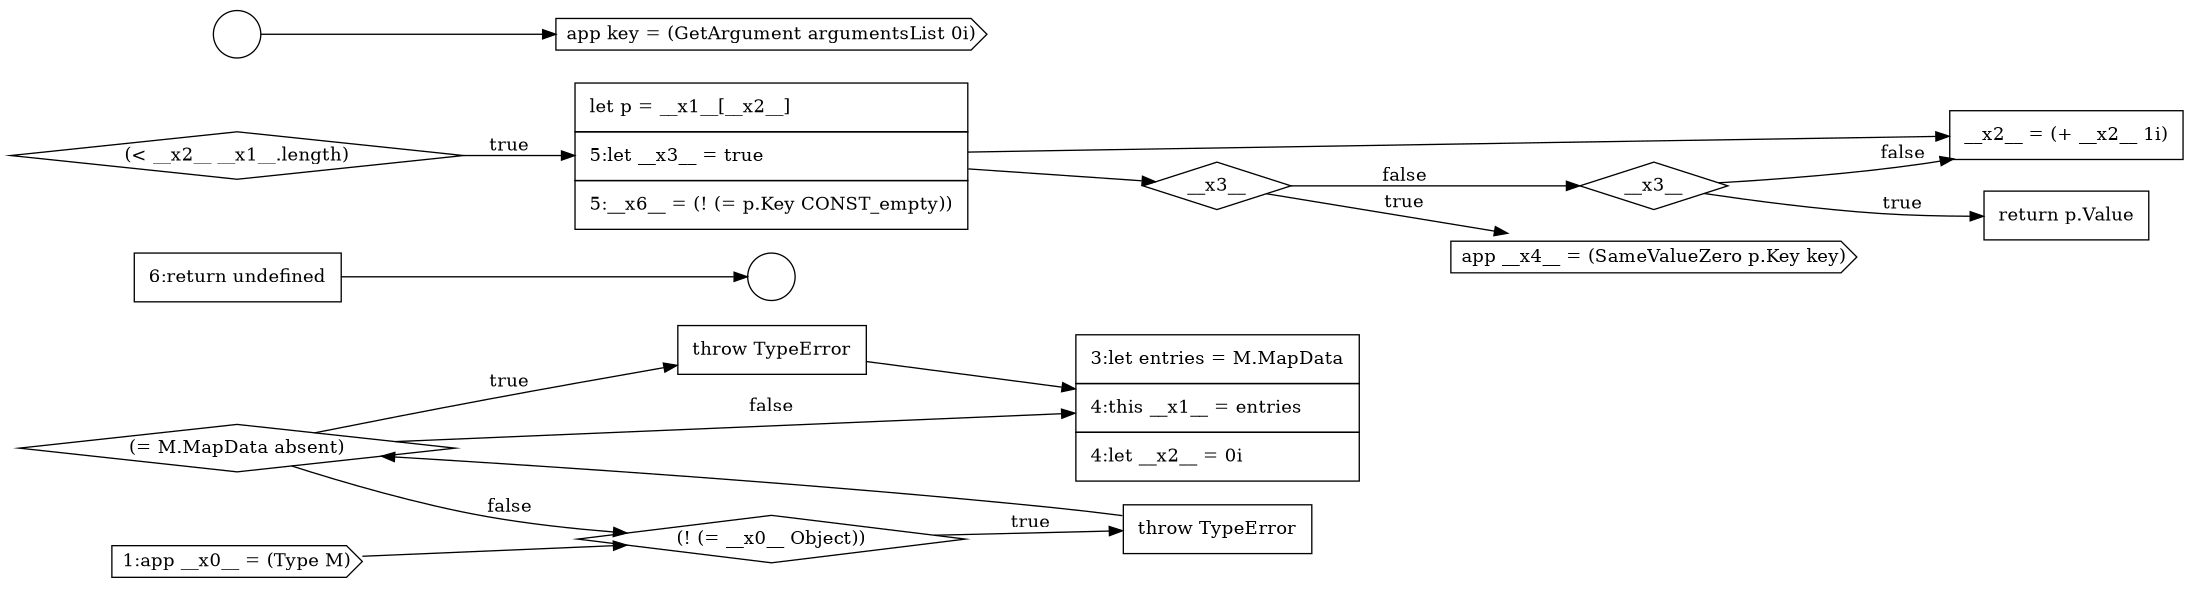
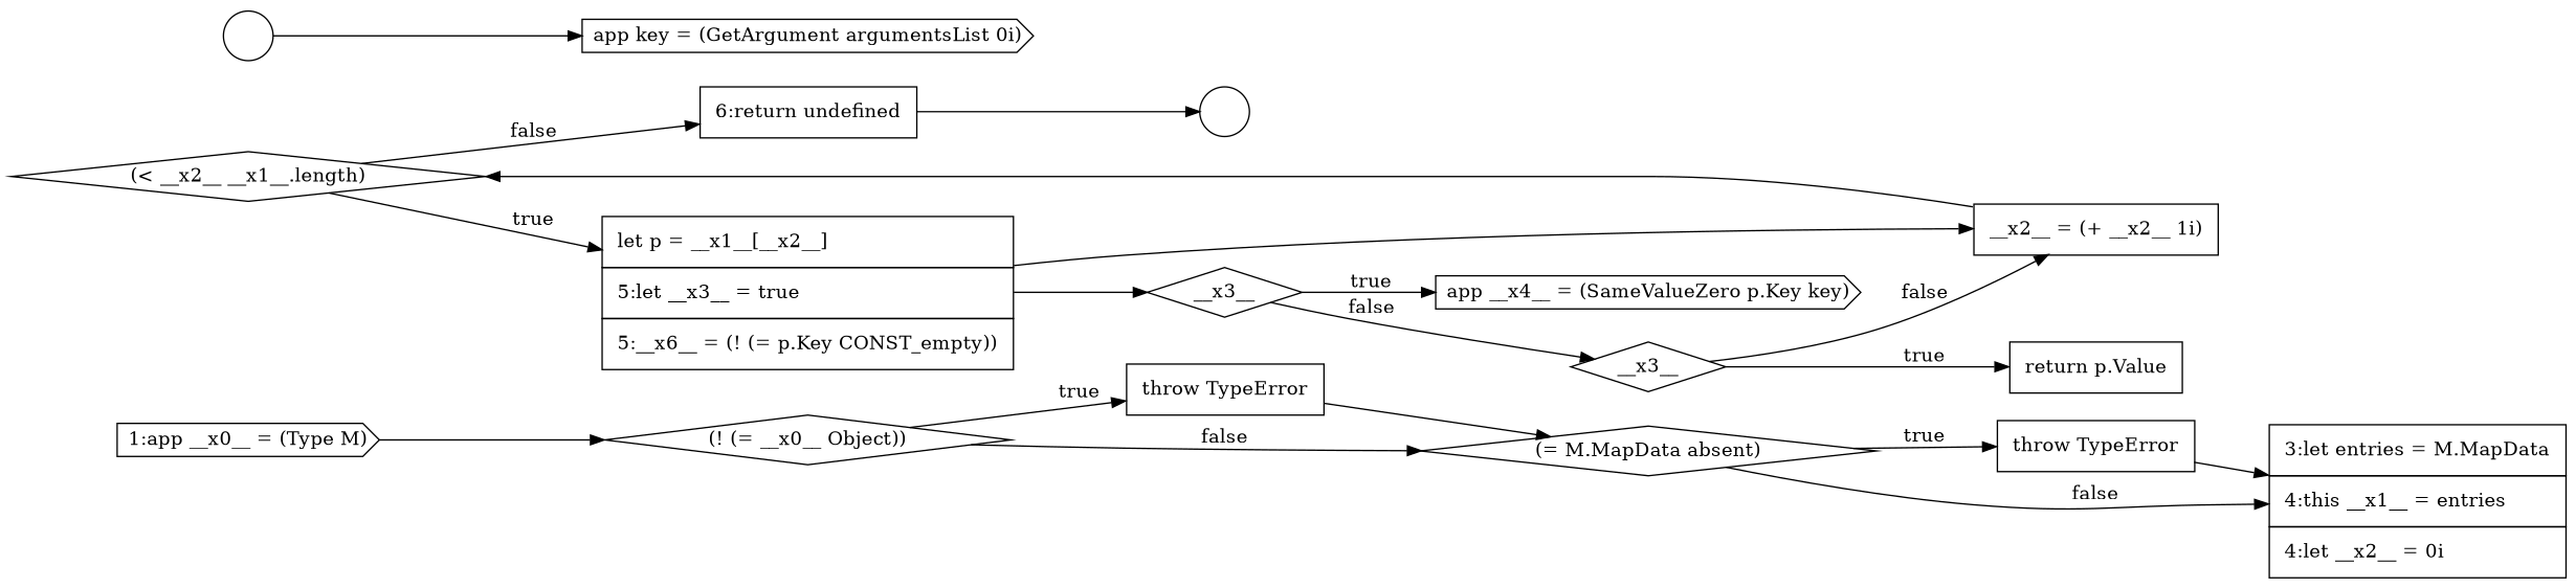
  digraph {
    rankdir=LR
    node [color=black fillcolor=white shape=none style=filled]
    edge [color=black]
    n1 [label=<<font color="black">     <table border="0" cellborder="1" cellspacing="0" cellpadding="10">       <tr><td align="left">throw TypeError</td></tr>     </table>   </font>> margin=0]
    n2 [label=<<font color="black">     <table border="0" cellborder="1" cellspacing="0" cellpadding="10">       <tr><td align="left">3:let entries = M.MapData</td></tr>       <tr><td align="left">4:this __x1__ = entries</td></tr>       <tr><td align="left">4:let __x2__ = 0i</td></tr>     </table>   </font>> margin=0]
    n3 [label=<<font color="black">     <table border="0" cellborder="1" cellspacing="0" cellpadding="10">       <tr><td align="left">6:return undefined</td></tr>     </table>   </font>> margin=0]
    n4 [label=" " shape=circle]
    n5 [label=<<font color="black">(&lt; __x2__ __x1__.length)</font>> shape=diamond]
    n6 [label=<<font color="black">     <table border="0" cellborder="1" cellspacing="0" cellpadding="10">       <tr><td align="left">let p = __x1__[__x2__]</td></tr>       <tr><td align="left">5:let __x3__ = true</td></tr>       <tr><td align="left">5:__x6__ = (! (= p.Key CONST_empty))</td></tr>     </table>   </font>> margin=0]
    n7 [label=<<font color="black">     <table border="0" cellborder="1" cellspacing="0" cellpadding="10">       <tr><td align="left">__x2__ = (+ __x2__ 1i)</td></tr>     </table>   </font>> margin=0]
    n8 [label=<<font color="black">__x3__</font>> shape=diamond]
    n9 [label=<<font color="black">__x3__</font>> shape=diamond]
    n10 [label=<<font color="black">     <table border="0" cellborder="1" cellspacing="0" cellpadding="10">       <tr><td align="left">return p.Value</td></tr>     </table>   </font>> margin=0]
    n11 [label=<<font color="black">1:app __x0__ = (Type M)</font>> shape=cds]
    n12 [label=<<font color="black">(! (= __x0__ Object))</font>> shape=diamond]
    n13 [label=<<font color="black">     <table border="0" cellborder="1" cellspacing="0" cellpadding="10">       <tr><td align="left">throw TypeError</td></tr>     </table>   </font>> margin=0]
    n14 [label=<<font color="black">(= M.MapData absent)</font>> shape=diamond]
    n15 [label=<<font color="black">app __x4__ = (SameValueZero p.Key key)</font>> shape=cds]
    n16 [label=" " shape=circle]
    n17 [label=<<font color="black">app key = (GetArgument argumentsList 0i)</font>> shape=cds]
    n1 -> n2
    n3 -> n4
+   n5 -> n3 [label=<<font color="black">false</font>>]
    n5 -> n6 [label=<<font color="black">true</font>>]
    n6 -> n7
    n6 -> n8
+   n7 -> n5
    n8 -> n9 [label=<<font color="black">false</font>>]
    n8 -> n15 [label=<<font color="black">true</font>>]
    n9 -> n7 [label=<<font color="black">false</font>>]
    n9 -> n10 [label=<<font color="black">true</font>>]
    n11 -> n12
    n12 -> n13 [label=<<font color="black">true</font>>]
-   n14 -> n12 [label=<<font color="black">false</font>>]
+   n12 -> n14 [label=<<font color="black">false</font>>]
    n13 -> n14
    n14 -> n1 [label=<<font color="black">true</font>>]
    n14 -> n2 [label=<<font color="black">false</font>>]
    n16 -> n17
  }
